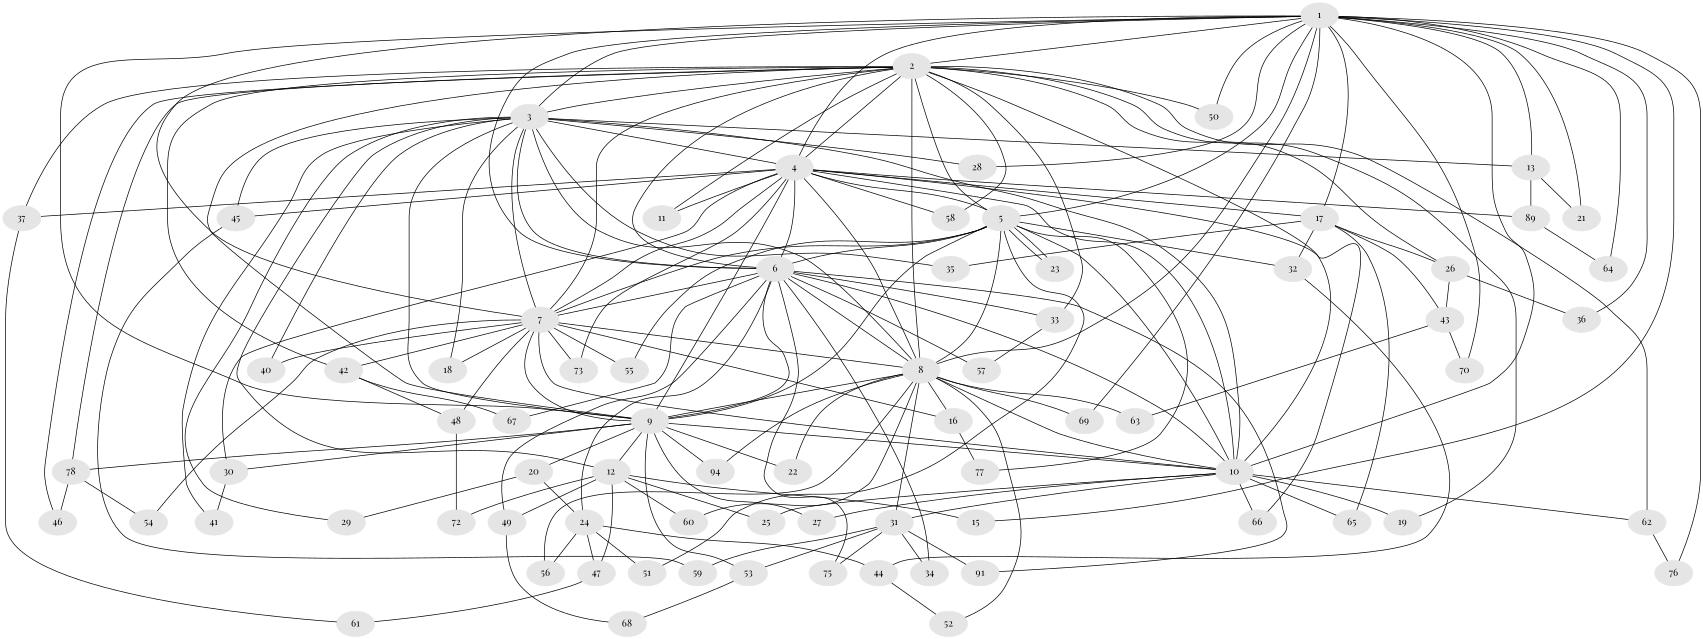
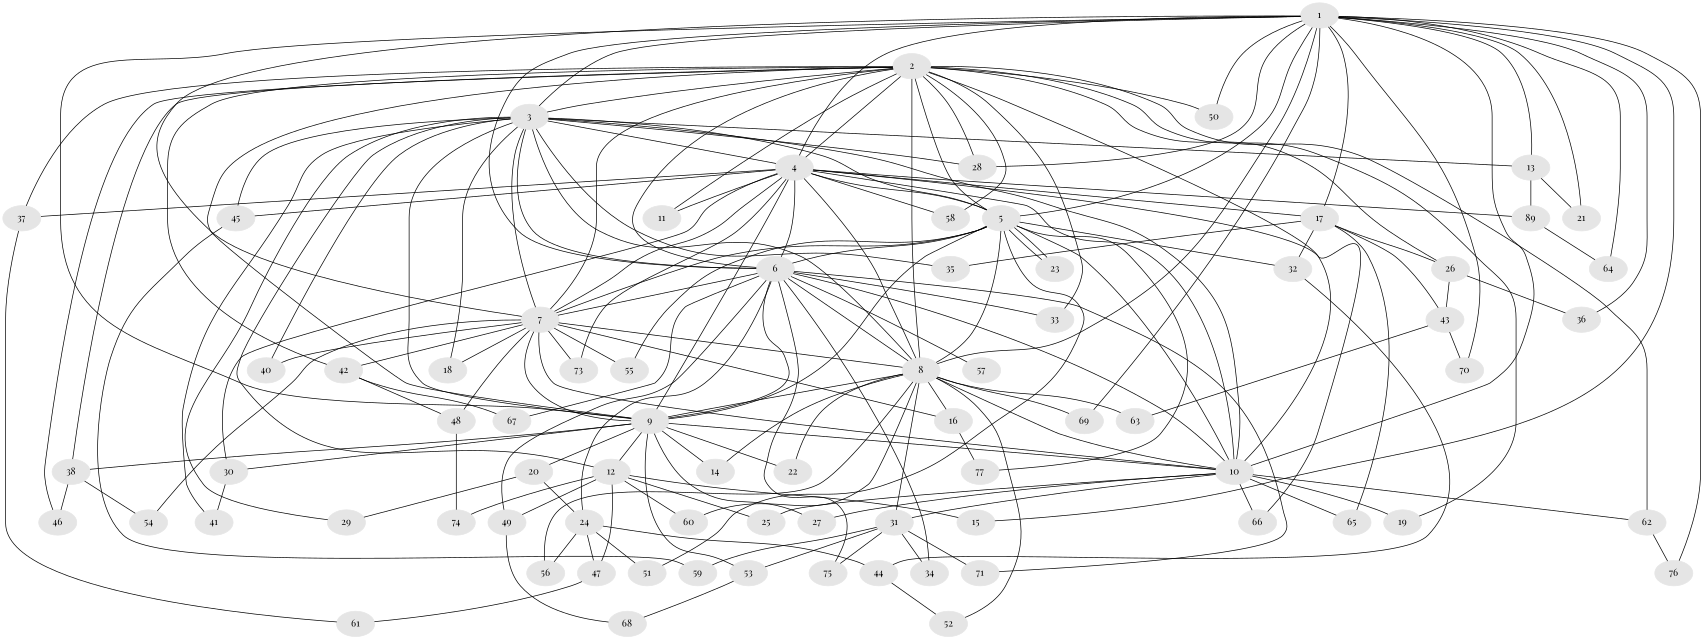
  graph {
    fontname="Playfair Display"
    node [color=gray90 fontname="Playfair Display" style=filled]
    edge [fontname="Playfair Display"]
    1
    2
    3
    4
    5
    6
    7
    8
    9
    10
    13
    15
    17
    21
    28
    36
    50
    64
    69
    70
    76
    11
    19
    26
    33
    37
-   38 [label=78]
+   38
    42
    46
    58
    62
    12
    18
    29
    35
    40
    41
    45
    30
    n40 [label=89]
    66
    73
    23
    32
    51
    55
    77
    24
    34
    49
    57
    67
-   71 [label=91]
+   71
    75
    16
    48
    54
-   14 [label=94]
+   14
    22
    31
    52
    56
    60
    63
    20
    27
    53
    25
    65
    43
    61
    47
-   74 [label=72]
+   74
    59
    44
    68
-   1 -- 2
+   28 -- 2
    1 -- 3
    1 -- 4
    1 -- 5
    1 -- 6
    1 -- 7
    1 -- 8
    1 -- 9
    1 -- 10
    1 -- 13
    1 -- 15
    1 -- 17
    1 -- 21
    1 -- 28
    1 -- 36
    1 -- 50
    1 -- 64
    1 -- 69
    1 -- 70
    1 -- 76
    2 -- 3
    2 -- 4
    2 -- 5
    2 -- 6
    2 -- 7
    2 -- 8
    2 -- 9
    2 -- 10
    2 -- 50
    2 -- 11
    2 -- 19
    2 -- 26
    2 -- 33
    2 -- 37
    2 -- 38
    2 -- 42
    2 -- 46
    2 -- 58
    2 -- 62
    3 -- 4
+   3 -- 5
    3 -- 6
    3 -- 7
    3 -- 8
    3 -- 9
    3 -- 10
    3 -- 13
    3 -- 28
    3 -- 12
    3 -- 18
    3 -- 29
    3 -- 35
    3 -- 40
    3 -- 41
    3 -- 45
    4 -- 5
    4 -- 6
    4 -- 7
    4 -- 8
    4 -- 9
    4 -- 10
    4 -- 17
    4 -- 11
    4 -- 37
    4 -- 58
    4 -- 45
    4 -- 30
    4 -- n40
    4 -- 66
    4 -- 73
    5 -- 6
    5 -- 7
    5 -- 8
    5 -- 9
    5 -- 10
    5 -- 23
    5 -- 23
    5 -- 32
    5 -- 51
    5 -- 55
    5 -- 77
    6 -- 7
    6 -- 8
    6 -- 9
    6 -- 10
    6 -- 33
    6 -- 24
    6 -- 34
    6 -- 49
    6 -- 57
    6 -- 67
    6 -- 71
    6 -- 75
    7 -- 8
    7 -- 9
    7 -- 10
    7 -- 42
    7 -- 18
    7 -- 40
    7 -- 73
    7 -- 55
    7 -- 16
    7 -- 48
    7 -- 54
    8 -- 9
    8 -- 10
    8 -- 69
    8 -- 16
    8 -- 14
    8 -- 22
    8 -- 31
    8 -- 52
    8 -- 56
    8 -- 60
    8 -- 63
    9 -- 10
    9 -- 38
    9 -- 12
    9 -- 30
    9 -- 14
    9 -- 22
    9 -- 20
    9 -- 27
    9 -- 53
    10 -- 19
    10 -- 62
    10 -- 66
    10 -- 31
    10 -- 27
    10 -- 25
    10 -- 65
    13 -- 21
    13 -- n40
    17 -- 26
    17 -- 35
    17 -- 32
    17 -- 65
    17 -- 43
    26 -- 36
    26 -- 43
-   33 -- 57
    37 -- 61
    38 -- 46
    38 -- 54
    42 -- 67
    42 -- 48
    62 -- 76
    12 -- 15
    12 -- 49
    12 -- 60
    12 -- 25
    12 -- 47
    12 -- 74
    45 -- 59
    30 -- 41
    n40 -- 64
    32 -- 44
    24 -- 51
    24 -- 56
    24 -- 47
    24 -- 44
    49 -- 68
    16 -- 77
    48 -- 74
    31 -- 34
    31 -- 71
    31 -- 75
    31 -- 53
    31 -- 59
    20 -- 29
    20 -- 24
    53 -- 68
    43 -- 70
    43 -- 63
    47 -- 61
    44 -- 52
  }
